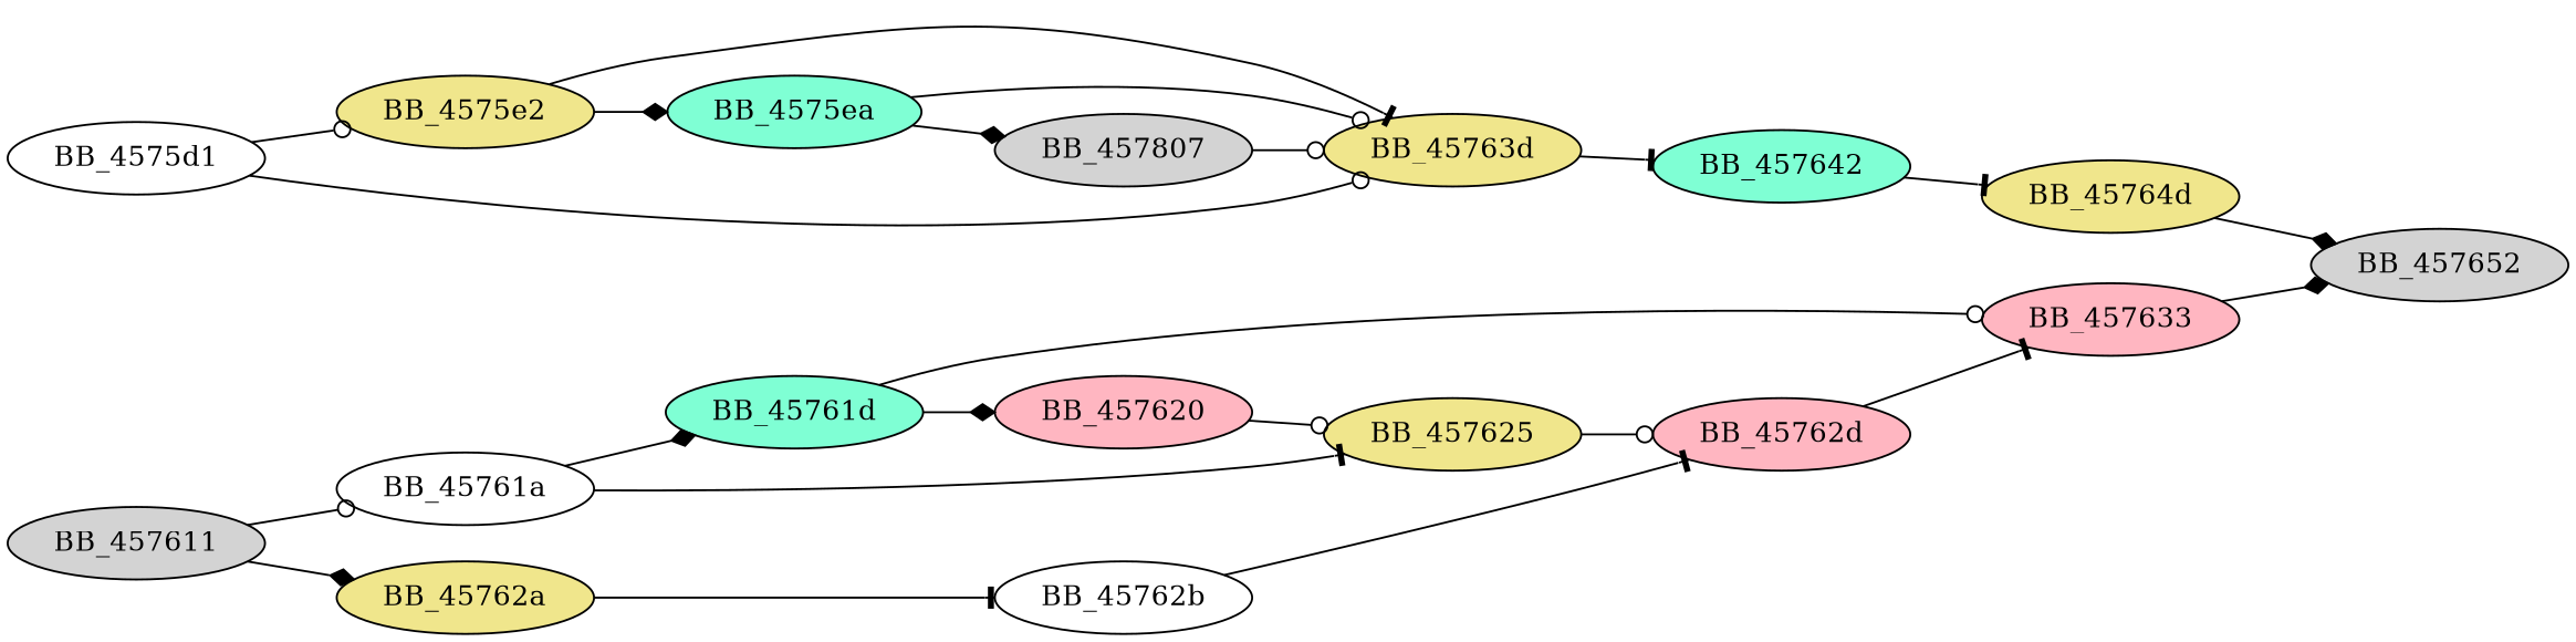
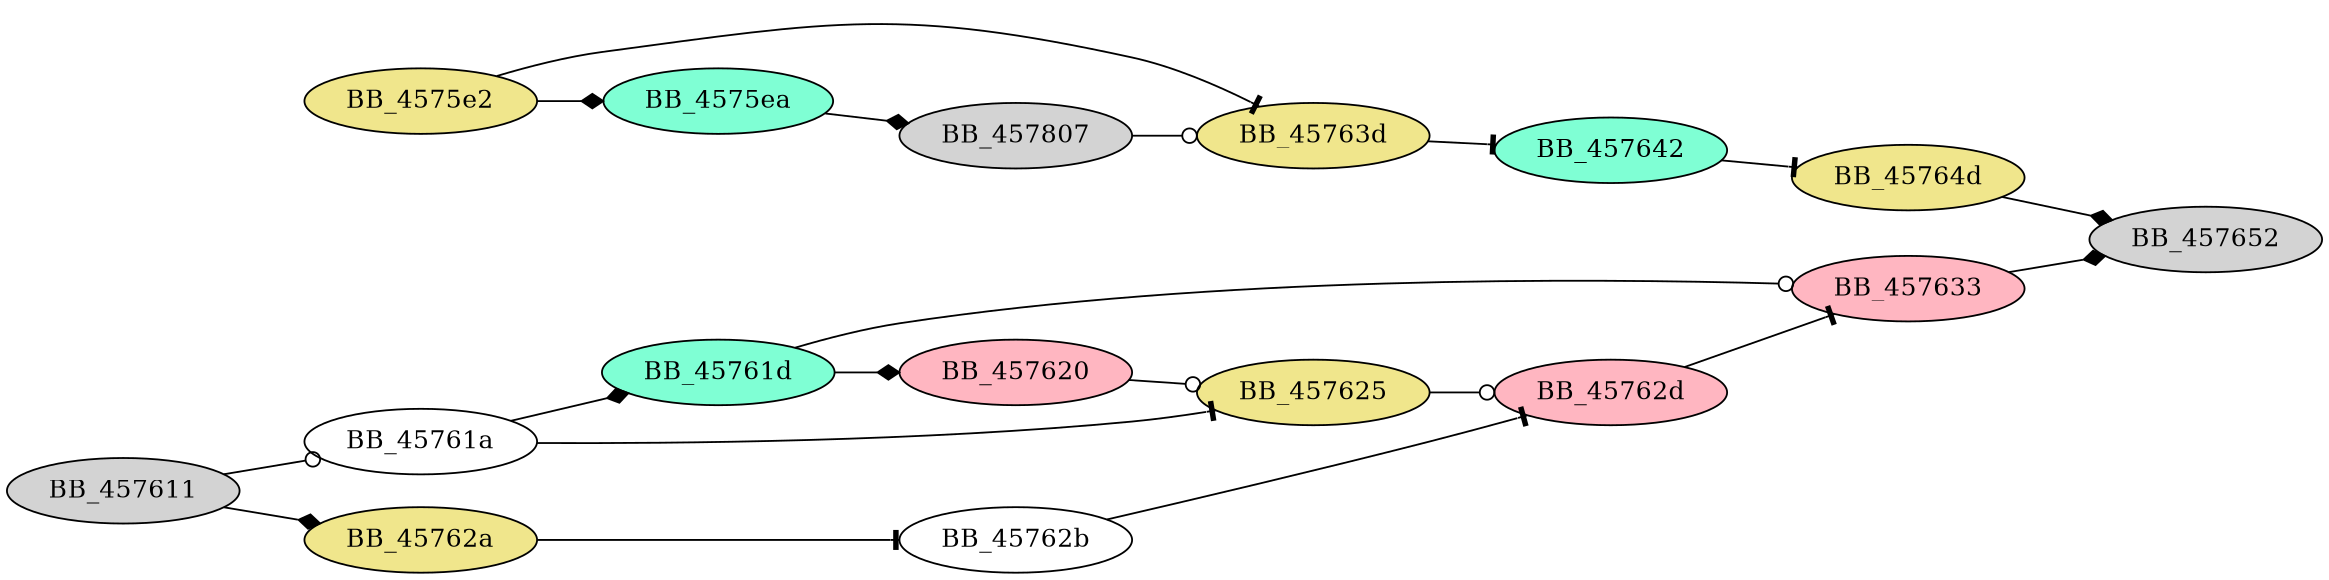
  digraph {
    rankdir=LR
    node [fillcolor=khaki style=filled]
    edge [arrowhead=odot]
-   BB_4575d1 [fillcolor=white]
    BB_4575e2
    BB_45763d
    BB_4575ea [fillcolor=aquamarine]
    BB_457642 [fillcolor=aquamarine]
    n6 [fillcolor=lightgrey label=BB_457807]
    BB_45764d
    n8 [fillcolor=lightgrey label=BB_457611]
    BB_45761a [fillcolor=white]
    BB_45762a
    BB_457633 [fillcolor=lightpink]
    BB_457652 [fillcolor=lightgrey]
    BB_45761d [fillcolor=aquamarine]
    BB_457625
    BB_45762b [fillcolor=white]
    BB_457620 [fillcolor=lightpink]
    BB_45762d [fillcolor=lightpink]
-   BB_4575d1 -> BB_4575e2
-   BB_4575d1 -> BB_45763d
    BB_4575e2 -> BB_45763d [arrowhead=tee]
    BB_4575e2 -> BB_4575ea [arrowhead=diamond]
    BB_45763d -> BB_457642 [arrowhead=tee]
-   BB_4575ea -> BB_45763d
    BB_4575ea -> n6 [arrowhead=diamond]
    BB_457642 -> BB_45764d [arrowhead=tee]
    n6 -> BB_45763d
    BB_45764d -> BB_457652 [arrowhead=diamond]
    n8 -> BB_45761a
    n8 -> BB_45762a [arrowhead=diamond]
    BB_45761a -> BB_45761d [arrowhead=diamond]
    BB_45761a -> BB_457625 [arrowhead=tee]
    BB_45762a -> BB_45762b [arrowhead=tee]
    BB_457633 -> BB_457652 [arrowhead=diamond]
    BB_45761d -> BB_457633
    BB_45761d -> BB_457620 [arrowhead=diamond]
    BB_457625 -> BB_45762d
    BB_45762b -> BB_45762d [arrowhead=tee]
    BB_457620 -> BB_457625
    BB_45762d -> BB_457633 [arrowhead=tee]
  }
